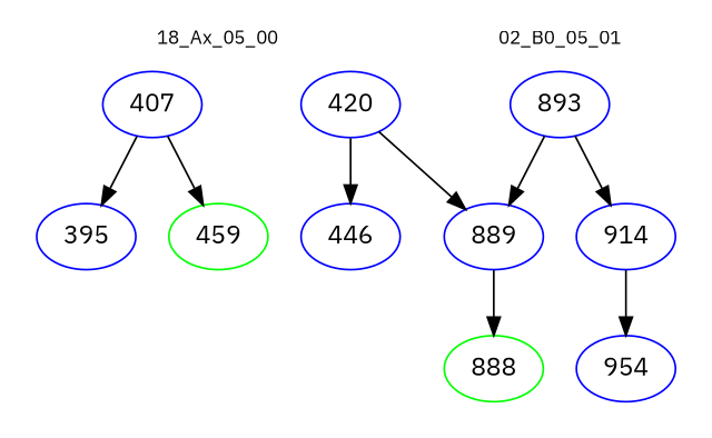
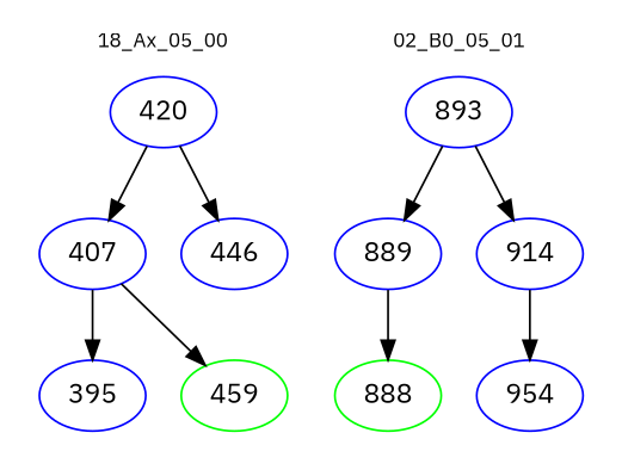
  digraph {
    fontname="IBM Plex Sans"
    node [color=blue fontname="IBM Plex Sans"]
    edge [color=black fontname="IBM Plex Sans"]
    n1 [label=420]
    n2 [label=407]
    n3 [label=446]
    n4 [label=395]
    n5 [color=green label=459]
    n6 [label=893]
    n7 [label=889]
    n8 [label=914]
    n9 [color=green label=888]
    n10 [label=954]
    subgraph cluster_1 {
      color=white
      fontsize=10
      label="18_Ax_05_00"
      n1
      n2
      n3
      n4
      n5
    }
    subgraph cluster_2 {
      color=white
      fontsize=10
      label="02_B0_05_01"
      n6
      n7
      n8
      n9
      n10
    }
-   n1 -> n7
+   n1 -> n2
    n1 -> n3
    n2 -> n4
    n2 -> n5
    n6 -> n7
    n6 -> n8
    n7 -> n9
    n8 -> n10
  }
